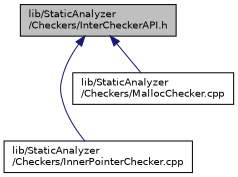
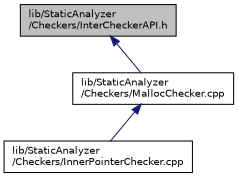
  digraph {
    node [color=black fontname=Helvetica fontsize=10 shape=record]
    edge [color=midnightblue dir=back fontname=Helvetica fontsize=10 labelfontname=Helvetica labelfontsize=10 style=solid]
    n1 [fillcolor=grey75 fontcolor=black height=0.2 label="lib/StaticAnalyzer\l/Checkers/InterCheckerAPI.h" style=filled width=0.4]
    n2 [height=0.2 label="lib/StaticAnalyzer\l/Checkers/InnerPointerChecker.cpp" width=0.4]
    n3 [height=0.2 label="lib/StaticAnalyzer\l/Checkers/MallocChecker.cpp" width=0.4]
-   n1 -> n2
+   n3 -> n2
    n1 -> n3
  }
